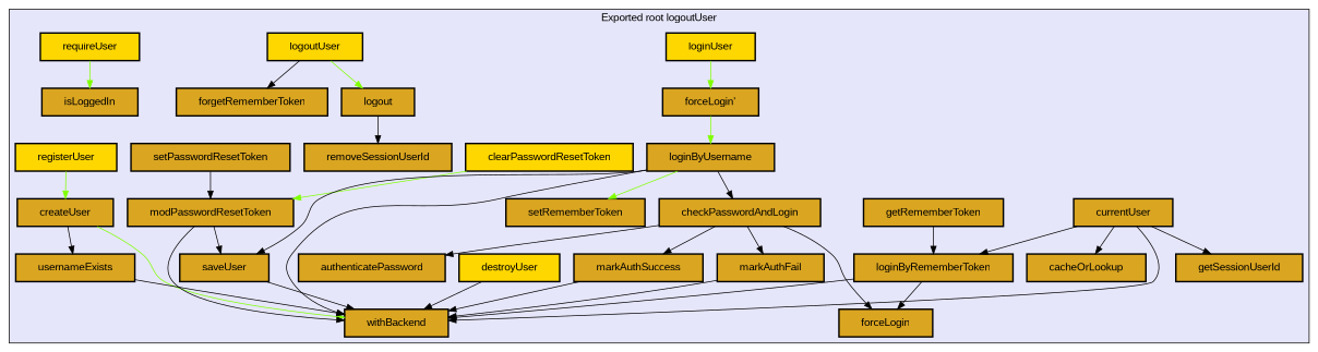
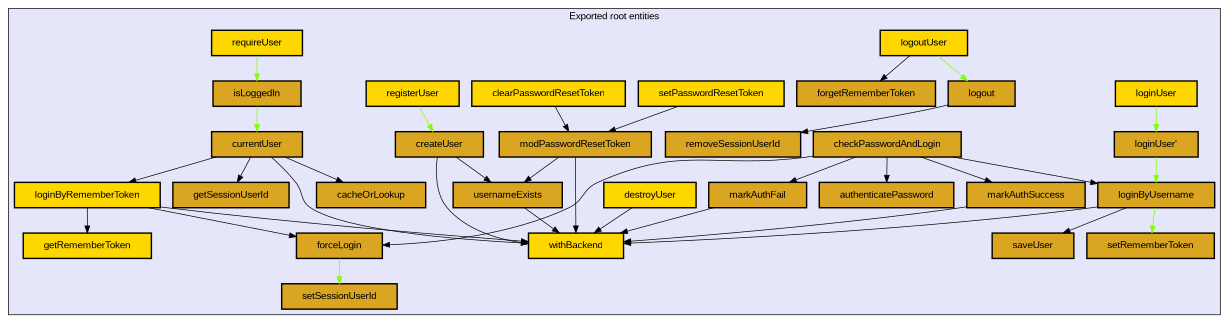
  digraph {
    fontname="Liberation Sans"
    node [fillcolor=goldenrod fontname="Liberation Sans" margin="0.4,0.1" shape=box style="filled,bold"]
    edge [color=black fontname="Liberation Sans" penwidth=1]
    n1 [label=authenticatePassword]
    n2 [label=cacheOrLookup]
    n3 [label=checkPasswordAndLogin]
    n4 [fillcolor=gold label=clearPasswordResetToken]
    n5 [label=createUser]
    n6 [label=currentUser]
    n7 [fillcolor=gold label=destroyUser]
    n8 [label=forceLogin]
    n9 [label=forgetRememberToken]
-   n10 [label=getRememberToken]
+   n10 [fillcolor=gold label=getRememberToken]
    n11 [label=getSessionUserId]
    n12 [label=isLoggedIn]
-   n13 [label=loginByRememberToken]
+   n13 [fillcolor=gold label=loginByRememberToken]
    n14 [label=loginByUsername]
    n15 [fillcolor=gold label=loginUser]
-   n16 [label="forceLogin'"]
+   n16 [label="loginUser'"]
    n17 [label=logout]
    n18 [fillcolor=gold label=logoutUser]
    n19 [label=markAuthFail]
    n20 [label=markAuthSuccess]
    n21 [label=modPasswordResetToken]
    n22 [fillcolor=gold label=registerUser]
    n23 [label=removeSessionUserId]
    n24 [fillcolor=gold label=requireUser]
    n25 [label=saveUser]
-   n26 [label=setPasswordResetToken]
+   n26 [fillcolor=gold label=setPasswordResetToken]
    n27 [label=setRememberToken]
+   n28 [label=setSessionUserId]
    n29 [label=usernameExists]
-   n30 [label=withBackend]
+   n30 [fillcolor=gold label=withBackend]
    subgraph cluster_1 {
      fillcolor=lavender
-     label="Exported root logoutUser"
+     label="Exported root entities"
      style=filled
      n1
      n2
      n3
      n4
      n5
      n6
      n7
      n8
      n9
      n10
      n11
      n12
      n13
      n14
      n15
      n16
      n17
      n18
      n19
      n20
      n21
      n22
      n23
      n24
      n25
      n26
      n27
+     n28
      n29
      n30
    }
    n3 -> n1
    n3 -> n8
    n3 -> n19
    n3 -> n20
-   n4 -> n21 [color=chartreuse]
+   n4 -> n21
    n5 -> n29
-   n5 -> n30 [color=chartreuse]
+   n5 -> n30
    n6 -> n2
    n6 -> n11
    n6 -> n13
    n6 -> n30
    n7 -> n30
+   n8 -> n28 [color=chartreuse]
+   n12 -> n6 [color=chartreuse]
    n13 -> n8
-   n10 -> n13
+   n13 -> n10
    n13 -> n30
-   n14 -> n3
+   n3 -> n14
    n14 -> n25
    n14 -> n27 [color=chartreuse]
    n14 -> n30
    n15 -> n16 [color=chartreuse]
    n16 -> n14 [color=chartreuse]
    n17 -> n23
    n18 -> n9
    n18 -> n17 [color=chartreuse]
    n19 -> n30
    n20 -> n30
-   n21 -> n25
+   n21 -> n29
    n21 -> n30
    n22 -> n5 [color=chartreuse]
    n24 -> n12 [color=chartreuse]
-   n25 -> n30
    n26 -> n21
    n29 -> n30
  }
